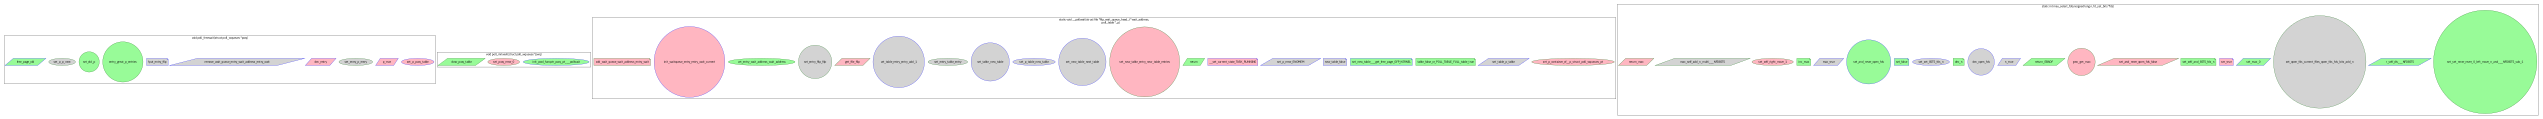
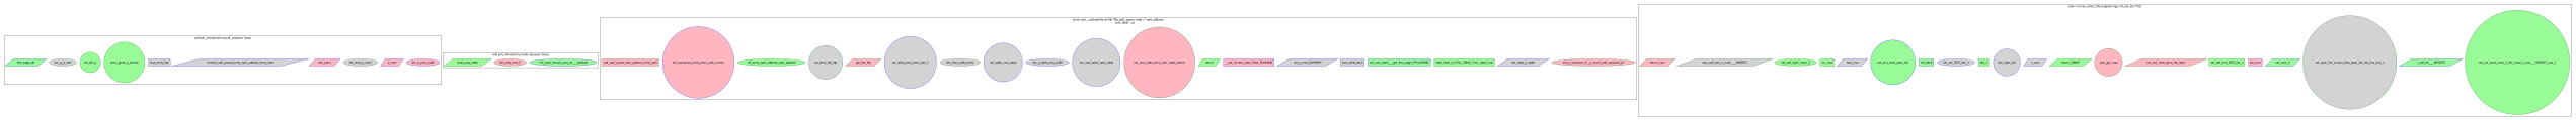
  digraph {
    fontname="IBM Plex Sans"
    node [style=filled fillcolor=lightgrey color=blue shape=parallelogram fontname="IBM Plex Sans"]
    n1 [label=set_p_pwq_table fillcolor=lightpink shape=ellipse]
    n2 [label=p_true fillcolor=lightpink]
    n3 [label=set_entry_p_entry color=darkgreen shape=ellipse]
    n4 [label=dec_entry fillcolor=lightpink]
    n5 [label=remove_wait_queue_entry_wait_address_entry_wait]
    n6 [label=fput_entry_filp shape=note]
    n7 [label=entry_great_p_entries fillcolor=palegreen color=darkgreen shape=circle]
    n8 [label=set_old_p fillcolor=palegreen color=darkgreen shape=circle]
    n9 [label=set_p_p_next color=darkgreen shape=ellipse]
    n10 [label=free_page_old fillcolor=palegreen]
    n11 [label=init_pool_funcptr_pwq_pt___pollwait fillcolor=palegreen shape=ellipse]
    n12 [label=set_pwq_error_0 fillcolor=lightpink color=darkgreen shape=ellipse]
    n13 [label=clear_pwq_table fillcolor=palegreen color=darkgreen]
    n14 [label=set_p_container_of__p_struct_poll_wqueues_pt fillcolor=lightpink color=darkgreen shape=ellipse]
    n15 [label=set_table_p_table]
    n16 [label=table_false_or_POLL_TABLE_FULL_table_true fillcolor=palegreen color=darkgreen shape=note]
    n17 [label=set_new_table___get_free_page_GFP_KERNEL fillcolor=palegreen shape=note]
    n18 [label=new_table_false shape=note]
    n19 [label=set_p_error_ENOMEM]
    n20 [label=__set_current_state_TASK_RUNNING fillcolor=lightpink shape=note]
    n21 [label=return fillcolor=palegreen color=darkgreen]
    n22 [label=set_new_table_entry_new_table_entries fillcolor=lightpink color=darkgreen shape=circle]
    n23 [label=set_new_table_next_table shape=circle]
    n24 [label=set_p_table_new_table shape=ellipse]
    n25 [label=set_table_new_table shape=circle]
    n26 [label=set_entry_table_entry color=darkgreen shape=ellipse]
    n27 [label=set_table_entry_entry_add_1 shape=circle]
    n28 [label=get_file_filp fillcolor=lightpink color=darkgreen]
    n29 [label=set_entry_filp_filp color=darkgreen shape=circle]
    n30 [label=set_entry_wait_address_wait_address fillcolor=palegreen color=darkgreen shape=ellipse]
    n31 [label=init_waitqueue_entry_entry_wait_current fillcolor=lightpink shape=circle]
    n32 [label=add_wait_queue_wait_address_entry_wait fillcolor=lightpink color=darkgreen shape=note]
    n33 [label=set_set_rever_rever_0_left_move_n_and___NFDBITS_sub_1 fillcolor=palegreen color=darkgreen shape=circle]
    n34 [label=n_self_div___NFDBITS fillcolor=palegreen]
    n35 [label=set_open_fds_current_files_open_fds_fds_bits_add_n color=darkgreen shape=circle]
    n36 [label=set_max_0 fillcolor=palegreen]
    n37 [label=set_true fillcolor=lightpink shape=note]
    n38 [label=set_self_and_BITS_fds_n fillcolor=palegreen color=darkgreen shape=note]
    n39 [label=set_and_rever_open_fds_false fillcolor=lightpink color=darkgreen]
    n40 [label=goto_get_max fillcolor=lightpink color=darkgreen shape=circle]
    n41 [label=return_EBADF fillcolor=palegreen color=darkgreen]
    n42 [label=n_true]
    n43 [label=dec_open_fds shape=circle]
    n44 [label=dec_n fillcolor=palegreen color=darkgreen shape=note]
    n45 [label=set_set_BITS_fds_n shape=ellipse]
    n46 [label=set_false fillcolor=palegreen shape=note]
    n47 [label=set_and_rever_open_fds fillcolor=palegreen shape=circle]
    n48 [label=max_true]
    n49 [label=inc_max fillcolor=palegreen color=darkgreen shape=note]
-   n50 [label=set_self_right_move_1 fillcolor=lightpink color=darkgreen shape=ellipse]
+   n50 [label=set_self_right_move_1 fillcolor=palegreen color=darkgreen shape=ellipse]
    n51 [label=max_self_add_n_multi___NFDBITS color=darkgreen]
    n52 [label=return_max fillcolor=lightpink color=darkgreen]
    subgraph cluster_1 {
      label="void poll_freewait(struct poll_wqueues *pwq)"
      n1
      n2
      n3
      n4
      n5
      n6
      n7
      n8
      n9
      n10
    }
    subgraph cluster_2 {
      label="void poll_initwait(struct poll_wqueues *pwq)"
      n11
      n12
      n13
    }
    subgraph cluster_3 {
      label="static void __pollwait(struct file *filp, wait_queue_head_t *wait_address,\n		       poll_table *_p)"
      n14
      n15
      n16
      n17
      n18
      n19
      n20
      n21
      n22
      n23
      n24
      n25
      n26
      n27
      n28
      n29
      n30
      n31
      n32
    }
    subgraph cluster_4 {
      label="static int max_select_fd(unsigned long n, fd_set_bits *fds)"
      n33
      n34
      n35
      n36
      n37
      n38
      n39
      n40
      n41
      n42
      n43
      n44
      n45
      n46
      n47
      n48
      n49
      n50
      n51
      n52
    }
    subgraph cluster_5 {
      label="int do_select(int n, fd_set_bits *fds, long *timeout)"
    }
  }
